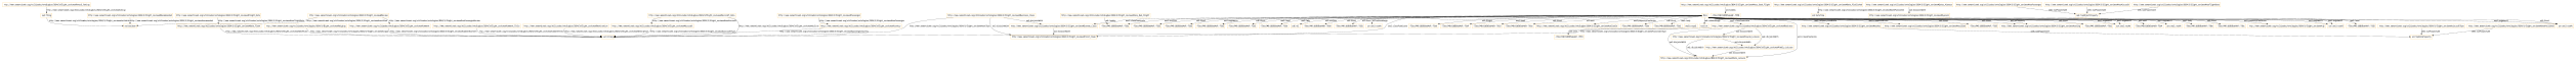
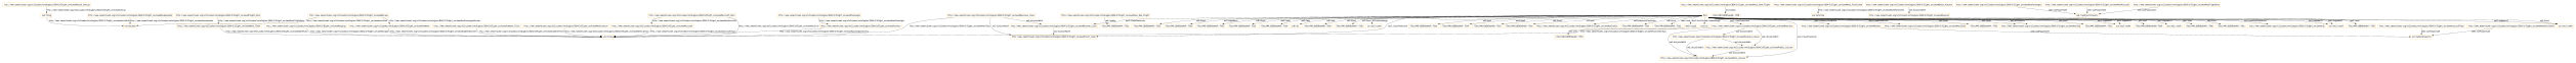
  digraph {
    fontname="IBM Plex Mono"
    rankdir=TB
    node [color=orange fontname="IBM Plex Mono" shape=rectangle]
    edge [fontname="IBM Plex Mono"]
    "http://www.semanticweb.org/utilizador/ontologies/2024/3/flight_reviews#Overal_Rating"
    "owl:Thing"
    "xsd:boolean"
    "http://www.semanticweb.org/utilizador/ontologies/2024/3/flight_reviews#Business"
    "http://www.semanticweb.org/utilizador/ontologies/2024/3/flight_reviews#Couple_Leisure"
    "http://www.semanticweb.org/utilizador/ontologies/2024/3/flight_reviews#Family_Leisure"
    "http://www.semanticweb.org/utilizador/ontologies/2024/3/flight_reviews#Solo_Leisure"
    "xsd:string"
    "http://www.semanticweb.org/utilizador/ontologies/2024/3/flight_reviews#Aircraft_Data"
    "http://www.semanticweb.org/utilizador/ontologies/2024/3/flight_reviews#Aircraft"
    "http://www.semanticweb.org/utilizador/ontologies/2024/3/flight_reviews#Very_Good_Flight"
    "-72ecc940:18f0fba64a9:-7ff8"
    "http://www.semanticweb.org/utilizador/ontologies/2024/3/flight_reviews#Review"
    "http://www.semanticweb.org/utilizador/ontologies/2024/3/flight_reviews#Comment"
    "http://www.semanticweb.org/utilizador/ontologies/2024/3/flight_reviews#Economy_Class"
    "http://www.semanticweb.org/utilizador/ontologies/2024/3/flight_reviews#First_Class"
    "http://www.semanticweb.org/utilizador/ontologies/2024/3/flight_reviews#Data_Plublished"
    "xsd:dateTime"
    "http://www.semanticweb.org/utilizador/ontologies/2024/3/flight_reviews#Country"
    "http://www.semanticweb.org/utilizador/ontologies/2024/3/flight_reviews#Flight_Data"
    "http://www.semanticweb.org/utilizador/ontologies/2024/3/flight_reviews#Date_Flown"
    "http://www.semanticweb.org/utilizador/ontologies/2024/3/flight_reviews#Origing"
    "http://www.semanticweb.org/utilizador/ontologies/2024/3/flight_reviews#Business_Class"
    "http://www.semanticweb.org/utilizador/ontologies/2024/3/flight_reviews#Very_Bad_Flight"
    "-72ecc940:18f0fba64a9:-7ffa"
    "http://www.semanticweb.org/utilizador/ontologies/2024/3/flight_reviews#Comment_Title"
    "http://www.semanticweb.org/utilizador/ontologies/2024/3/flight_reviews#Recommended"
    "http://www.semanticweb.org/utilizador/ontologies/2024/3/flight_reviews#Destination"
    "http://www.semanticweb.org/utilizador/ontologies/2024/3/flight_reviews#Passenger"
    "http://www.semanticweb.org/utilizador/ontologies/2024/3/flight_reviews#Qatar_Airways"
    "http://www.semanticweb.org/utilizador/ontologies/2024/3/flight_reviews#Ryanair"
    NULL
    "http://www.semanticweb.org/utilizador/ontologies/2024/3/flight_reviews#Verified"
    "-72ecc940:18f0fba64a9:-7ff5"
    "http://www.semanticweb.org/utilizador/ontologies/2024/3/flight_reviews#rating"
    "-72ecc940:18f0fba64a9:-7fe1"
    "urn:swrl:var#e"
    "-72ecc940:18f0fba64a9:-7fe4"
    "urn:swrl:var#b"
    "-72ecc940:18f0fba64a9:-7fe6"
    "-72ecc940:18f0fba64a9:-7fec"
    "http://www.semanticweb.org/utilizador/ontologies/2024/3/flight_reviews#vip"
    "urn:swrl:var#f"
    "-72ecc940:18f0fba64a9:-7ff2"
    "urn:swrl:var#t"
    "-72ecc940:18f0fba64a9:-7ff3"
    "-72ecc940:18f0fba64a9:-7feb"
    "-72ecc940:18f0fba64a9:-7fe5"
    "-72ecc940:18f0fba64a9:-7fe2"
    "-72ecc940:18f0fba64a9:-7ff6"
    "rdf:nil"
    "-72ecc940:18f0fba64a9:-7fe8"
    "-72ecc940:18f0fba64a9:-7ff1"
    "urn:swrl:var#s"
    "swrlb:equal"
    "-72ecc940:18f0fba64a9:-7fed"
    "-72ecc940:18f0fba64a9:-7fe9"
    "-72ecc940:18f0fba64a9:-7fe3"
    "-72ecc940:18f0fba64a9:-7fea"
    "http://www.semanticweb.org/utilizador/ontologies/2024/3/flight_reviews#reliable"
    "-72ecc940:18f0fba64a9:-7fee"
    "-72ecc940:18f0fba64a9:-7fef"
    "http://www.semanticweb.org/utilizador/ontologies/2024/3/flight_reviews#worker"
    "xsd:int"
    "-72ecc940:18f0fba64a9:-7ff4"
    "owl:topDataProperty"
    "http://www.semanticweb.org/utilizador/ontologies/2024/3/flight_reviews#hasPassenger"
    "owl:topObjectProperty"
    "http://www.semanticweb.org/utilizador/ontologies/2024/3/flight_reviews#aircraftType"
    "http://www.semanticweb.org/utilizador/ontologies/2024/3/flight_reviews#hasAircraft"
    "http://www.semanticweb.org/utilizador/ontologies/2024/3/flight_reviews#datePublished"
    "http://www.semanticweb.org/utilizador/ontologies/2024/3/flight_reviews#hasFlightData"
    "http://www.semanticweb.org/utilizador/ontologies/2024/3/flight_reviews#Overal_Rating" -> "owl:Thing" [label="http://www.semanticweb.org/utilizador/ontologies/2024/3/flight_reviews#rating"]
    "owl:Thing" -> "xsd:boolean" [label="http://www.semanticweb.org/utilizador/ontologies/2024/3/flight_reviews#reliable"]
    "http://www.semanticweb.org/utilizador/ontologies/2024/3/flight_reviews#Business" -> "http://www.semanticweb.org/utilizador/ontologies/2024/3/flight_reviews#Couple_Leisure" [label="owl:disjointWith"]
    "http://www.semanticweb.org/utilizador/ontologies/2024/3/flight_reviews#Business" -> "http://www.semanticweb.org/utilizador/ontologies/2024/3/flight_reviews#Family_Leisure" [label="owl:disjointWith"]
    "http://www.semanticweb.org/utilizador/ontologies/2024/3/flight_reviews#Business" -> "http://www.semanticweb.org/utilizador/ontologies/2024/3/flight_reviews#Solo_Leisure" [label="owl:disjointWith"]
    "http://www.semanticweb.org/utilizador/ontologies/2024/3/flight_reviews#Business" -> "xsd:string" [label="http://www.semanticweb.org/utilizador/ontologies/2024/3/flight_reviews#travellerType"]
    "http://www.semanticweb.org/utilizador/ontologies/2024/3/flight_reviews#Couple_Leisure" -> "http://www.semanticweb.org/utilizador/ontologies/2024/3/flight_reviews#Family_Leisure" [label="owl:disjointWith"]
    "http://www.semanticweb.org/utilizador/ontologies/2024/3/flight_reviews#Couple_Leisure" -> "http://www.semanticweb.org/utilizador/ontologies/2024/3/flight_reviews#Solo_Leisure" [label="owl:disjointWith"]
    "http://www.semanticweb.org/utilizador/ontologies/2024/3/flight_reviews#Family_Leisure" -> "http://www.semanticweb.org/utilizador/ontologies/2024/3/flight_reviews#Solo_Leisure" [label="owl:disjointWith"]
    "http://www.semanticweb.org/utilizador/ontologies/2024/3/flight_reviews#Aircraft_Data" -> "xsd:string" [label="http://www.semanticweb.org/utilizador/ontologies/2024/3/flight_reviews#airline"]
    "http://www.semanticweb.org/utilizador/ontologies/2024/3/flight_reviews#Aircraft_Data" -> "http://www.semanticweb.org/utilizador/ontologies/2024/3/flight_reviews#Aircraft" [label="http://www.semanticweb.org/utilizador/ontologies/2024/3/flight_reviews#hasAircraft"]
    "http://www.semanticweb.org/utilizador/ontologies/2024/3/flight_reviews#Aircraft" -> "xsd:string" [label="http://www.semanticweb.org/utilizador/ontologies/2024/3/flight_reviews#aircraftType"]
    "http://www.semanticweb.org/utilizador/ontologies/2024/3/flight_reviews#Very_Good_Flight" -> "-72ecc940:18f0fba64a9:-7ff8" [label="owl:hasKey"]
    "http://www.semanticweb.org/utilizador/ontologies/2024/3/flight_reviews#Review" -> "xsd:boolean" [label="http://www.semanticweb.org/utilizador/ontologies/2024/3/flight_reviews#verified"]
    "http://www.semanticweb.org/utilizador/ontologies/2024/3/flight_reviews#Review" -> "http://www.semanticweb.org/utilizador/ontologies/2024/3/flight_reviews#Comment" [label="http://www.semanticweb.org/utilizador/ontologies/2024/3/flight_reviews#hasPassengerReview"]
    "http://www.semanticweb.org/utilizador/ontologies/2024/3/flight_reviews#Comment" -> "xsd:string" [label="http://www.semanticweb.org/utilizador/ontologies/2024/3/flight_reviews#commentContent"]
    "http://www.semanticweb.org/utilizador/ontologies/2024/3/flight_reviews#Economy_Class" -> "http://www.semanticweb.org/utilizador/ontologies/2024/3/flight_reviews#First_Class" [label="owl:disjointWith"]
    "http://www.semanticweb.org/utilizador/ontologies/2024/3/flight_reviews#Data_Plublished" -> "xsd:dateTime" [label="http://www.semanticweb.org/utilizador/ontologies/2024/3/flight_reviews#datePublished"]
    "http://www.semanticweb.org/utilizador/ontologies/2024/3/flight_reviews#Country" -> "xsd:string" [label="http://www.semanticweb.org/utilizador/ontologies/2024/3/flight_reviews#passengerCountry"]
    "http://www.semanticweb.org/utilizador/ontologies/2024/3/flight_reviews#Flight_Data" -> "http://www.semanticweb.org/utilizador/ontologies/2024/3/flight_reviews#Date_Flown" [label="http://www.semanticweb.org/utilizador/ontologies/2024/3/flight_reviews#hasFlightData"]
    "http://www.semanticweb.org/utilizador/ontologies/2024/3/flight_reviews#Date_Flown" -> "xsd:string" [label="http://www.semanticweb.org/utilizador/ontologies/2024/3/flight_reviews#dateFlown"]
    "http://www.semanticweb.org/utilizador/ontologies/2024/3/flight_reviews#Origing" -> "xsd:string" [label="http://www.semanticweb.org/utilizador/ontologies/2024/3/flight_reviews#origin"]
    "http://www.semanticweb.org/utilizador/ontologies/2024/3/flight_reviews#Business_Class" -> "xsd:string" [label="http://www.semanticweb.org/utilizador/ontologies/2024/3/flight_reviews#seatType"]
    "http://www.semanticweb.org/utilizador/ontologies/2024/3/flight_reviews#Business_Class" -> "http://www.semanticweb.org/utilizador/ontologies/2024/3/flight_reviews#Economy_Class" [label="owl:disjointWith"]
    "http://www.semanticweb.org/utilizador/ontologies/2024/3/flight_reviews#Business_Class" -> "http://www.semanticweb.org/utilizador/ontologies/2024/3/flight_reviews#First_Class" [label="owl:disjointWith"]
    "http://www.semanticweb.org/utilizador/ontologies/2024/3/flight_reviews#Very_Bad_Flight" -> "-72ecc940:18f0fba64a9:-7ffa" [label="owl:hasKey"]
    "http://www.semanticweb.org/utilizador/ontologies/2024/3/flight_reviews#Comment_Title" -> "xsd:string" [label="http://www.semanticweb.org/utilizador/ontologies/2024/3/flight_reviews#commentTitle"]
    "http://www.semanticweb.org/utilizador/ontologies/2024/3/flight_reviews#Recommended" -> "xsd:boolean" [label="http://www.semanticweb.org/utilizador/ontologies/2024/3/flight_reviews#recomended"]
    "http://www.semanticweb.org/utilizador/ontologies/2024/3/flight_reviews#Destination" -> "xsd:string" [label="http://www.semanticweb.org/utilizador/ontologies/2024/3/flight_reviews#destination"]
    "http://www.semanticweb.org/utilizador/ontologies/2024/3/flight_reviews#Passenger" -> "http://www.semanticweb.org/utilizador/ontologies/2024/3/flight_reviews#Country" [label="http://www.semanticweb.org/utilizador/ontologies/2024/3/flight_reviews#hasPassenger"]
    "http://www.semanticweb.org/utilizador/ontologies/2024/3/flight_reviews#Qatar_Airways" -> "http://www.semanticweb.org/utilizador/ontologies/2024/3/flight_reviews#Ryanair" [label="owl:disjointWith"]
    NULL -> "http://www.semanticweb.org/utilizador/ontologies/2024/3/flight_reviews#Business" [label="swrl:classPredicate"]
    NULL -> "http://www.semanticweb.org/utilizador/ontologies/2024/3/flight_reviews#Solo_Leisure" [label="swrl:classPredicate"]
    NULL -> "http://www.semanticweb.org/utilizador/ontologies/2024/3/flight_reviews#Economy_Class" [label="swrl:classPredicate"]
    NULL -> "http://www.semanticweb.org/utilizador/ontologies/2024/3/flight_reviews#First_Class" [label="swrl:classPredicate"]
    NULL -> "http://www.semanticweb.org/utilizador/ontologies/2024/3/flight_reviews#Verified" [label="swrl:classPredicate"]
    NULL -> "-72ecc940:18f0fba64a9:-7ff5" [label="rdf:first"]
    NULL -> "http://www.semanticweb.org/utilizador/ontologies/2024/3/flight_reviews#rating" [label="rdf:first"]
    NULL -> "http://www.semanticweb.org/utilizador/ontologies/2024/3/flight_reviews#rating" [label="owl:onProperty"]
    NULL -> "-72ecc940:18f0fba64a9:-7fe1" [label="rdf:first"]
    NULL -> "urn:swrl:var#e" [label="swrl:argument1"]
    NULL -> "urn:swrl:var#e" [label="swrl:argument2"]
    NULL -> "-72ecc940:18f0fba64a9:-7fe4" [label="rdf:rest"]
    NULL -> "urn:swrl:var#b" [label="swrl:argument1"]
    NULL -> "-72ecc940:18f0fba64a9:-7fe6" [label="swrl:body"]
    NULL -> "-72ecc940:18f0fba64a9:-7fec" [label="rdf:first"]
    NULL -> "http://www.semanticweb.org/utilizador/ontologies/2024/3/flight_reviews#vip" [label="swrl:propertyPredicate"]
    NULL -> "urn:swrl:var#f" [label="swrl:argument1"]
    NULL -> "urn:swrl:var#f" [label="swrl:argument2"]
    NULL -> "-72ecc940:18f0fba64a9:-7ff2" [label="swrl:head"]
    NULL -> "urn:swrl:var#t" [label="swrl:argument1"]
    NULL -> "urn:swrl:var#t" [label="rdf:first"]
    NULL -> "-72ecc940:18f0fba64a9:-7ff3" [label="rdf:first"]
    NULL -> "-72ecc940:18f0fba64a9:-7feb" [label="swrl:arguments"]
    NULL -> "-72ecc940:18f0fba64a9:-7fe5" [label="rdf:first"]
    NULL -> "-72ecc940:18f0fba64a9:-7fe2" [label="swrl:head"]
    NULL -> "-72ecc940:18f0fba64a9:-7ff6" [label="swrl:body"]
-   NULL -> "rdf:nil" [label="rdf:airline"]
+   NULL -> "rdf:nil" [label="rdf:rest"]
    NULL -> "-72ecc940:18f0fba64a9:-7fe8" [label="rdf:first"]
    NULL -> "-72ecc940:18f0fba64a9:-7ff1" [label="rdf:first"]
    NULL -> "urn:swrl:var#s" [label="owl:onDataRange"]
-   NULL -> "-72ecc940:18f0fba64a9:-7ffa" [label="swrl:builtin"]
-   NULL -> "-72ecc940:18f0fba64a9:-7fed" [label="rdf:flight"]
+   NULL -> "swrlb:equal" [label="swrl:builtin"]
+   NULL -> "-72ecc940:18f0fba64a9:-7fed" [label="rdf:rest"]
    NULL -> "-72ecc940:18f0fba64a9:-7fe9" [label="swrl:head"]
    NULL -> "-72ecc940:18f0fba64a9:-7fe3" [label="rdf:first"]
    NULL -> "-72ecc940:18f0fba64a9:-7fea" [label="rdf:rest"]
    NULL -> "http://www.semanticweb.org/utilizador/ontologies/2024/3/flight_reviews#reliable" [label="swrl:propertyPredicate"]
    NULL -> "-72ecc940:18f0fba64a9:-7fee" [label="rdf:first"]
    NULL -> "-72ecc940:18f0fba64a9:-7fef" [label="swrl:body"]
    NULL -> "http://www.semanticweb.org/utilizador/ontologies/2024/3/flight_reviews#worker" [label="swrl:propertyPredicate"]
    NULL -> "xsd:int" [label="owl:onDataRange"]
    "swrlb:equal" -> "-72ecc940:18f0fba64a9:-7ff4" [label="rdf:rest"]
    "http://www.semanticweb.org/utilizador/ontologies/2024/3/flight_reviews#worker" -> "owl:topDataProperty" [label="rdfs:subPropertyOf"]
    "http://www.semanticweb.org/utilizador/ontologies/2024/3/flight_reviews#hasPassenger" -> "owl:topObjectProperty" [label="rdfs:subPropertyOf"]
    "http://www.semanticweb.org/utilizador/ontologies/2024/3/flight_reviews#aircraftType" -> "owl:topDataProperty" [label="rdfs:subPropertyOf"]
    "http://www.semanticweb.org/utilizador/ontologies/2024/3/flight_reviews#hasAircraft" -> "owl:topObjectProperty" [label="rdfs:subPropertyOf"]
    "http://www.semanticweb.org/utilizador/ontologies/2024/3/flight_reviews#datePublished" -> "owl:topDataProperty" [label="rdfs:subPropertyOf"]
    "http://www.semanticweb.org/utilizador/ontologies/2024/3/flight_reviews#hasFlightData" -> "owl:topObjectProperty" [label="rdfs:subPropertyOf"]
  }
